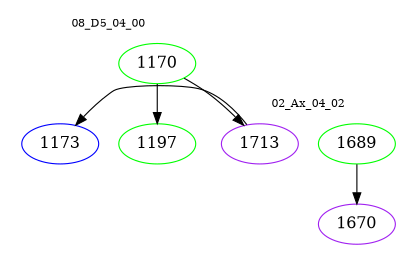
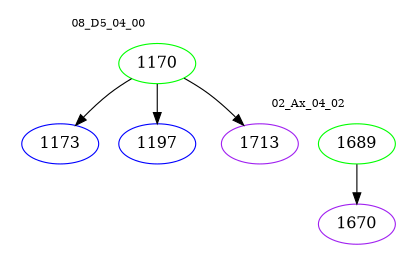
  digraph {
    node [color=green]
    edge [color=black]
    n1 [label=1689]
    n2 [color=purple label=1713]
    n3 [color=purple label=1670]
    n4 [label=1170]
    n5 [color=blue label=1173]
-   n6 [label=1197]
+   n6 [color=blue label=1197]
    subgraph cluster_1 {
      color=white
      fontsize=10
      label="02_Ax_04_02"
      n1
      n2
      n3
    }
    subgraph cluster_2 {
      color=white
      fontsize=10
      label="08_D5_04_00"
      n4
      n5
      n6
    }
    n1 -> n3
    n4 -> n2
-   n2 -> n5
+   n4 -> n5
    n4 -> n6
  }
